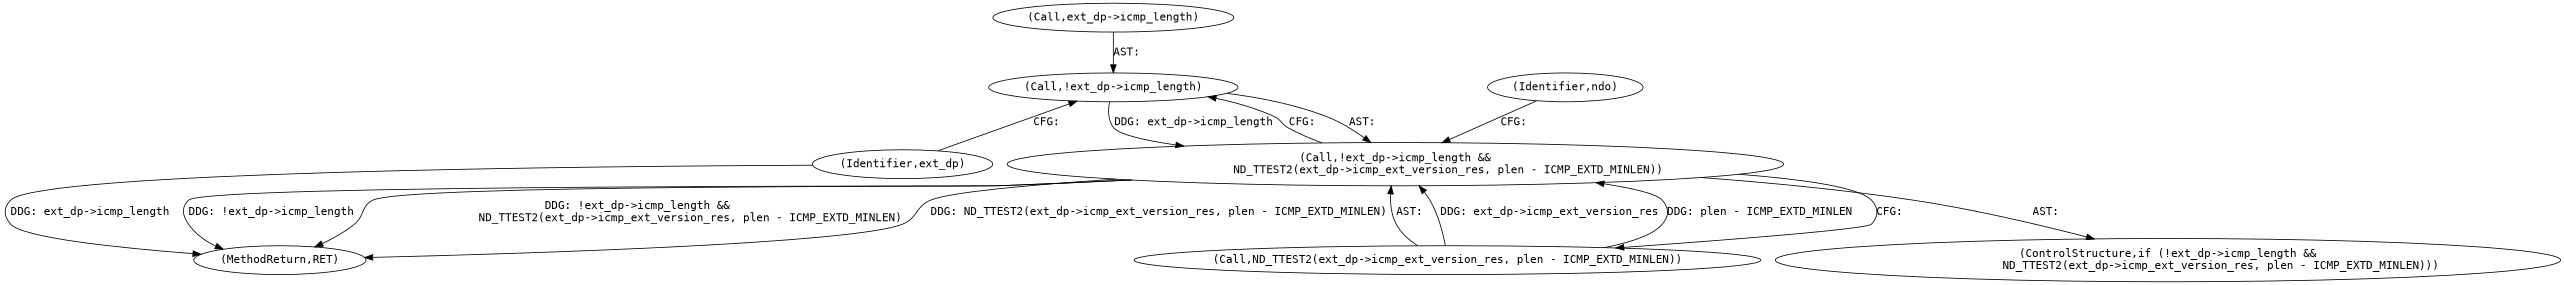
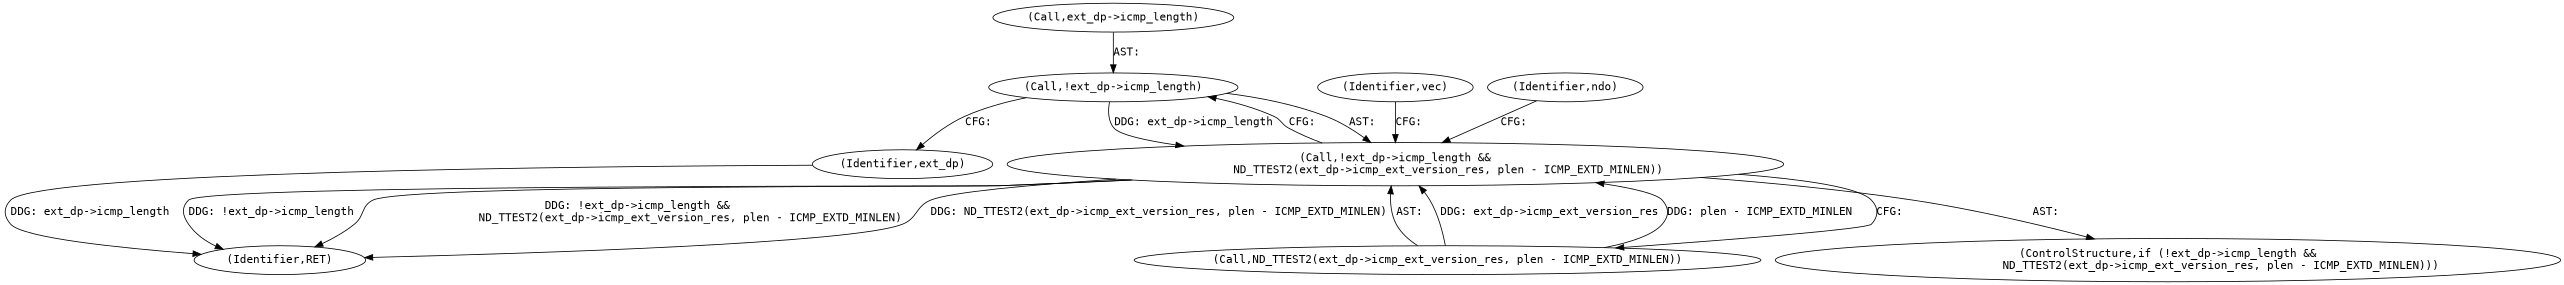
  digraph {
    fontname="DejaVu Sans Mono"
    node [fontname="DejaVu Sans Mono"]
    edge [fontname="DejaVu Sans Mono"]
    n1 [label="(Call,!ext_dp->icmp_length)"]
    n2 [label="(Call,!ext_dp->icmp_length &&\n                ND_TTEST2(ext_dp->icmp_ext_version_res, plen - ICMP_EXTD_MINLEN))"]
-   n3 [label="(MethodReturn,RET)"]
+   n3 [label="(Identifier,RET)"]
    n4 [label="(Call,ND_TTEST2(ext_dp->icmp_ext_version_res, plen - ICMP_EXTD_MINLEN))"]
    n5 [label="(ControlStructure,if (!ext_dp->icmp_length &&\n                ND_TTEST2(ext_dp->icmp_ext_version_res, plen - ICMP_EXTD_MINLEN)))"]
    n6 [label="(Call,ext_dp->icmp_length)"]
+   n7 [label="(Identifier,vec)"]
    n8 [label="(Identifier,ndo)"]
    n9 [label="(Identifier,ext_dp)"]
    n1 -> n2 [label="AST: "]
    n1 -> n2 [label="DDG: ext_dp->icmp_length"]
    n2 -> n1 [label="CFG: "]
    n2 -> n3 [label="DDG: !ext_dp->icmp_length"]
    n2 -> n3 [label="DDG: !ext_dp->icmp_length &&\n                ND_TTEST2(ext_dp->icmp_ext_version_res, plen - ICMP_EXTD_MINLEN)"]
    n2 -> n3 [label="DDG: ND_TTEST2(ext_dp->icmp_ext_version_res, plen - ICMP_EXTD_MINLEN)"]
    n2 -> n4 [label="CFG: "]
    n2 -> n5 [label="AST: "]
    n4 -> n2 [label="AST: "]
    n4 -> n2 [label="DDG: ext_dp->icmp_ext_version_res"]
    n4 -> n2 [label="DDG: plen - ICMP_EXTD_MINLEN"]
    n6 -> n1 [label="AST: "]
+   n7 -> n2 [label="CFG: "]
    n8 -> n2 [label="CFG: "]
-   n9 -> n1 [label="CFG: "]
+   n1 -> n9 [label="CFG: "]
    n9 -> n3 [label="DDG: ext_dp->icmp_length"]
  }
